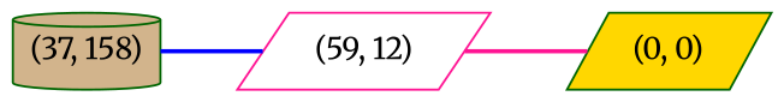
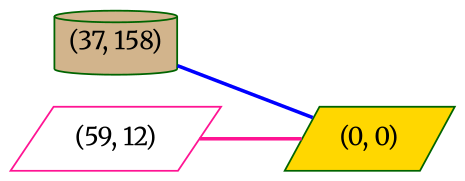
  graph {
    fontname=Merriweather
    rankdir=LR
    node [color=darkgreen fontname=Merriweather shape=parallelogram style=filled]
    edge [fontname=Merriweather style=bold]
    "(37, 158)" [fillcolor=tan shape=cylinder]
    "(59, 12)" [color=deeppink fillcolor=white]
    "(0, 0)" [fillcolor=gold]
-   "(37, 158)" -- "(59, 12)" [color=blue weight=1]
+   "(37, 158)" -- "(0, 0)" [color=blue weight=1]
    "(59, 12)" -- "(0, 0)" [color=deeppink weight=4]
  }
